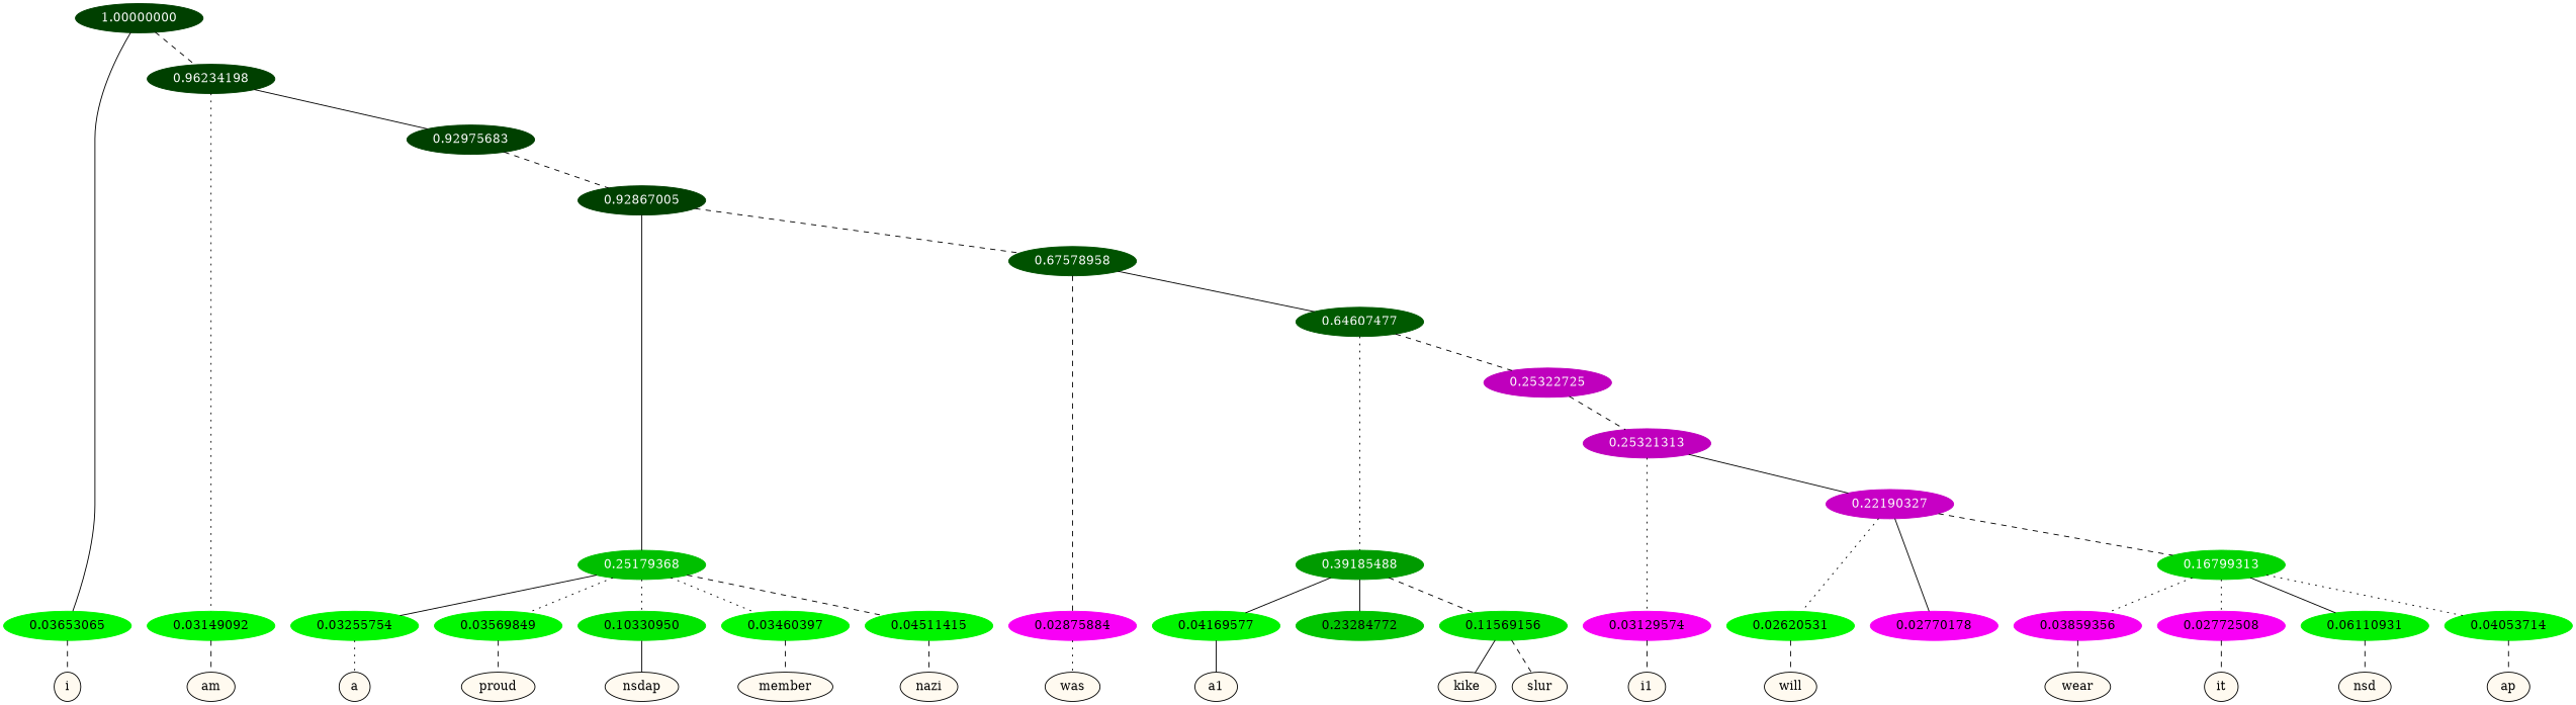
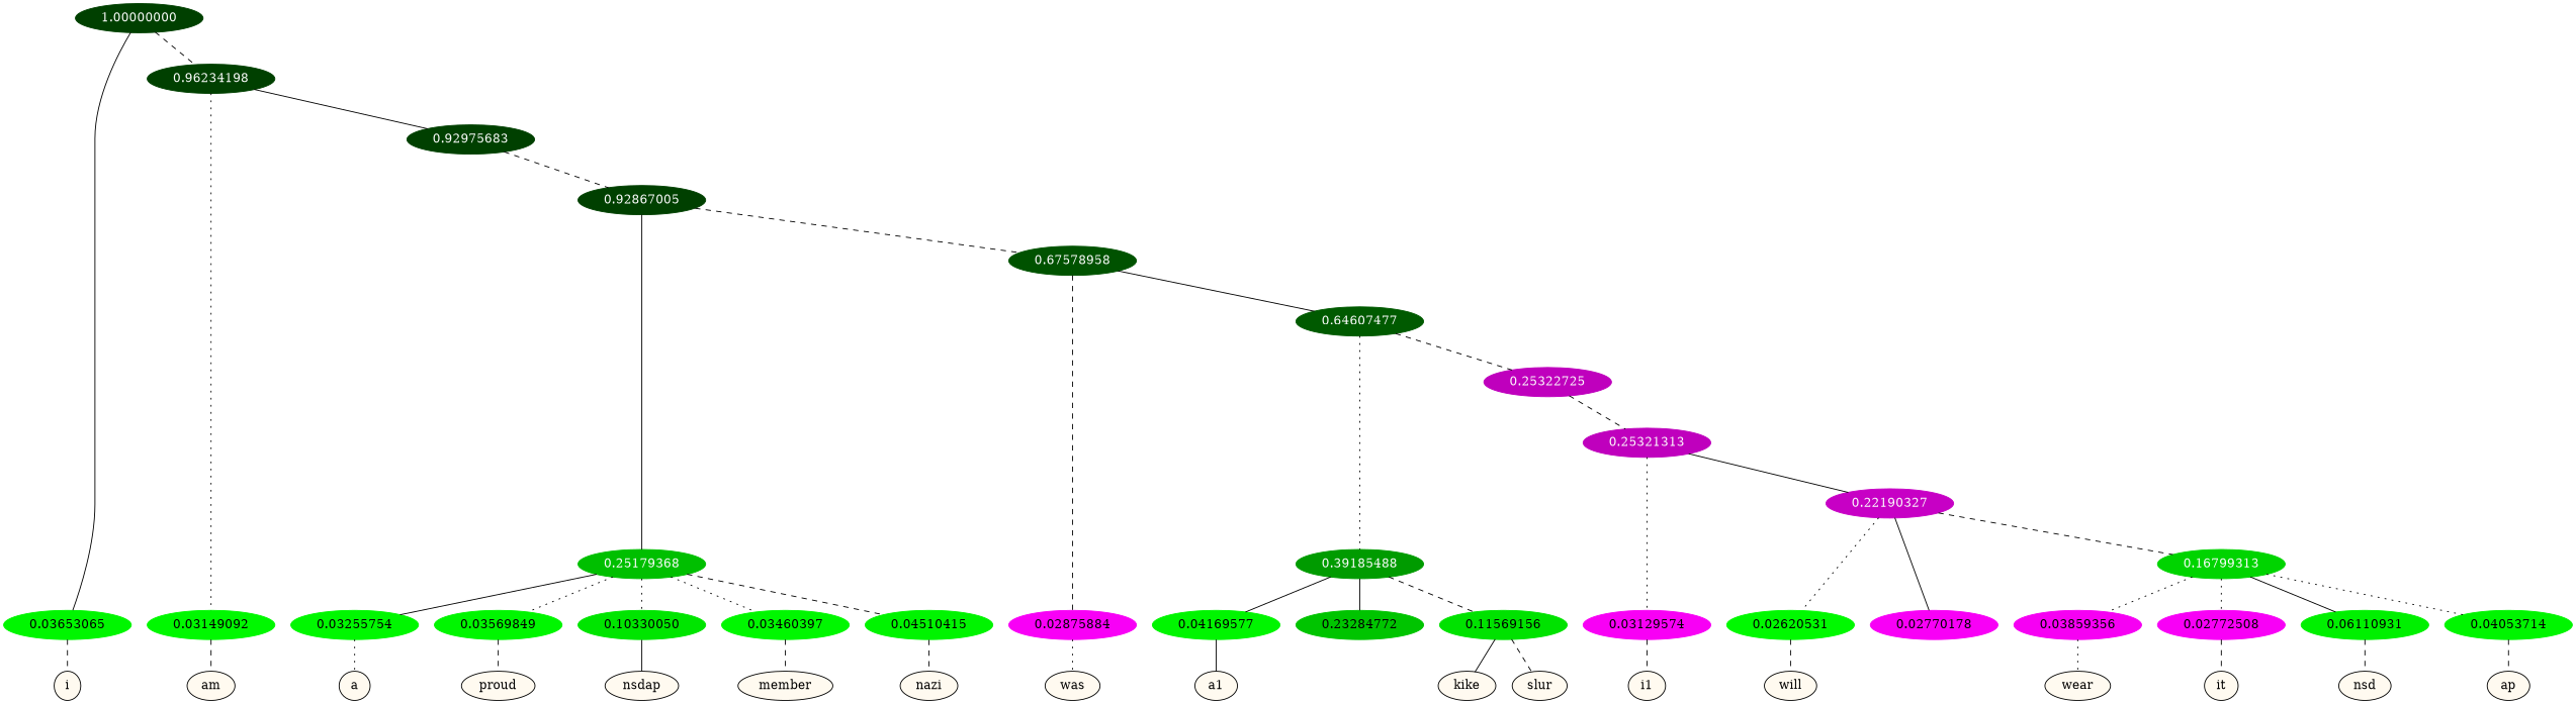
  graph {
    node [color=black format=png nodesep=0.001 ordering=out overlap_scaling=0.01 ranksep=0.001 style=filled fontcolor=black]
    edge [style=dashed]
    n1 [fillcolor=floralwhite height=0.15 label=i style="filled,solid" width=0.15 fontcolor=""]
    n2 [fillcolor=floralwhite height=0.15 label=am style="filled,solid" width=0.15 fontcolor=""]
    n3 [fillcolor=floralwhite height=0.15 label=a style="filled,solid" width=0.15 fontcolor=""]
    n4 [fillcolor=floralwhite height=0.15 label=proud style="filled,solid" width=0.15 fontcolor=""]
    n5 [fillcolor=floralwhite height=0.15 label=nsdap style="filled,solid" width=0.15 fontcolor=""]
    n6 [fillcolor=floralwhite height=0.15 label=member style="filled,solid" width=0.15 fontcolor=""]
    n7 [fillcolor=floralwhite height=0.15 label=nazi style="filled,solid" width=0.15 fontcolor=""]
    n8 [fillcolor=floralwhite height=0.15 label=was style="filled,solid" width=0.15 fontcolor=""]
    n9 [fillcolor=floralwhite height=0.15 label=a1 style="filled,solid" width=0.15 fontcolor=""]
    n10 [fillcolor=floralwhite height=0.15 label=kike style="filled,solid" width=0.15 fontcolor=""]
    n11 [fillcolor=floralwhite height=0.15 label=slur style="filled,solid" width=0.15 fontcolor=""]
    n12 [fillcolor=floralwhite height=0.15 label=i1 style="filled,solid" width=0.15 fontcolor=""]
    n13 [fillcolor=floralwhite height=0.15 label=will style="filled,solid" width=0.15 fontcolor=""]
    n14 [fillcolor=floralwhite height=0.15 label=wear style="filled,solid" width=0.15 fontcolor=""]
    n15 [fillcolor=floralwhite height=0.15 label=it style="filled,solid" width=0.15 fontcolor=""]
    n16 [fillcolor=floralwhite height=0.15 label=nsd style="filled,solid" width=0.15 fontcolor=""]
    n17 [fillcolor=floralwhite height=0.15 label=ap style="filled,solid" width=0.15 fontcolor=""]
    n18 [color="0.334 1.000 0.963" height=0.15 label=0.03653065 width=0.15]
    n19 [color="0.334 1.000 0.969" height=0.15 label=0.03149092 width=0.15]
    n20 [color="0.334 1.000 0.967" height=0.15 label=0.03255754 width=0.15]
    n21 [color="0.334 1.000 0.964" height=0.15 label=0.03569849 width=0.15]
-   n22 [color="0.334 1.000 0.897" height=0.15 label=0.10330950 width=0.15]
+   n22 [color="0.334 1.000 0.897" height=0.15 label=0.10330050 width=0.15]
    n23 [color="0.334 1.000 0.965" height=0.15 label=0.03460397 width=0.15]
-   n24 [color="0.334 1.000 0.955" height=0.15 label=0.04511415 width=0.15]
+   n24 [color="0.334 1.000 0.955" height=0.15 label=0.04510415 width=0.15]
    n25 [color="0.835 1.000 0.971" height=0.15 label=0.02875884 width=0.15]
    n26 [color="0.334 1.000 0.958" height=0.15 label=0.04169577 width=0.15]
    n27 [color="0.334 1.000 0.767" height=0.15 label=0.23284772 width=0.15]
    n28 [color="0.334 1.000 0.884" height=0.15 label=0.11569156 width=0.15]
    n29 [color="0.835 1.000 0.969" height=0.15 label=0.03129574 width=0.15]
    n30 [color="0.334 1.000 0.974" height=0.15 label=0.02620531 width=0.15]
    n31 [color="0.835 1.000 0.972" height=0.15 label=0.02770178 width=0.15]
    n32 [color="0.835 1.000 0.961" height=0.15 label=0.03859356 width=0.15]
    n33 [color="0.835 1.000 0.972" height=0.15 label=0.02772508 width=0.15]
    n34 [color="0.334 1.000 0.939" height=0.15 label=0.06110931 width=0.15]
    n35 [color="0.334 1.000 0.959" height=0.15 label=0.04053714 width=0.15]
    n36 [color="0.334 1.000 0.250" fontcolor=grey99 height=0.15 label=1.00000000 width=0.15]
    n37 [color="0.334 1.000 0.250" fontcolor=grey99 height=0.15 label=0.96234198 width=0.15]
    n38 [color="0.334 1.000 0.250" fontcolor=grey99 height=0.15 label=0.92975683 width=0.15]
    n39 [color="0.334 1.000 0.250" fontcolor=grey99 height=0.15 label=0.92867005 width=0.15]
    n40 [color="0.334 1.000 0.748" fontcolor=grey99 height=0.15 label=0.25179368 width=0.15]
    n41 [color="0.334 1.000 0.324" fontcolor=grey99 height=0.15 label=0.67578958 width=0.15]
    n42 [color="0.334 1.000 0.354" fontcolor=grey99 height=0.15 label=0.64607477 width=0.15]
    n43 [color="0.334 1.000 0.608" fontcolor=grey99 height=0.15 label=0.39185488 width=0.15]
    n44 [color="0.835 1.000 0.747" fontcolor=grey99 height=0.15 label=0.25322725 width=0.15]
    n45 [color="0.835 1.000 0.747" fontcolor=grey99 height=0.15 label=0.25321313 width=0.15]
    n46 [color="0.835 1.000 0.778" fontcolor=grey99 height=0.15 label=0.22190327 width=0.15]
    n47 [color="0.334 1.000 0.832" fontcolor=grey99 height=0.15 label=0.16799313 width=0.15]
    subgraph sub_1 {
      rank=same
      n1
      n2
      n3
      n4
      n5
      n6
      n7
      n8
      n9
      n10
      n11
      n12
      n13
      n14
      n15
      n16
      n17
    }
    subgraph sub_2 {
      rank=same
      n18
      n19
      n20
      n21
      n22
      n23
      n24
      n25
      n26
      n27
      n28
      n29
      n30
      n31
      n32
      n33
      n34
      n35
    }
    n18 -- n1
    n19 -- n2
    n20 -- n3 [style=dotted]
    n21 -- n4
    n22 -- n5 [style=solid]
    n23 -- n6
    n24 -- n7
    n25 -- n8 [style=dotted]
    n26 -- n9 [style=solid]
    n28 -- n10 [style=solid]
    n28 -- n11
    n29 -- n12
    n30 -- n13
-   n32 -- n14
+   n32 -- n14 [style=dotted]
    n33 -- n15
    n34 -- n16
    n35 -- n17
    n36 -- n18 [style=solid]
    n36 -- n37
    n37 -- n19 [style=dotted]
    n37 -- n38 [style=solid]
    n38 -- n39
    n39 -- n40 [style=solid]
    n39 -- n41
    n40 -- n20 [style=solid]
    n40 -- n21 [style=dotted]
    n40 -- n22 [style=dotted]
    n40 -- n23 [style=dotted]
    n40 -- n24
    n41 -- n25
    n41 -- n42 [style=solid]
    n42 -- n43 [style=dotted]
    n42 -- n44
    n43 -- n26 [style=solid]
    n43 -- n27 [style=solid]
    n43 -- n28
    n44 -- n45
    n45 -- n29 [style=dotted]
    n45 -- n46 [style=solid]
    n46 -- n30 [style=dotted]
    n46 -- n31 [style=solid]
    n46 -- n47
    n47 -- n32 [style=dotted]
    n47 -- n33 [style=dotted]
    n47 -- n34 [style=solid]
    n47 -- n35 [style=dotted]
  }
